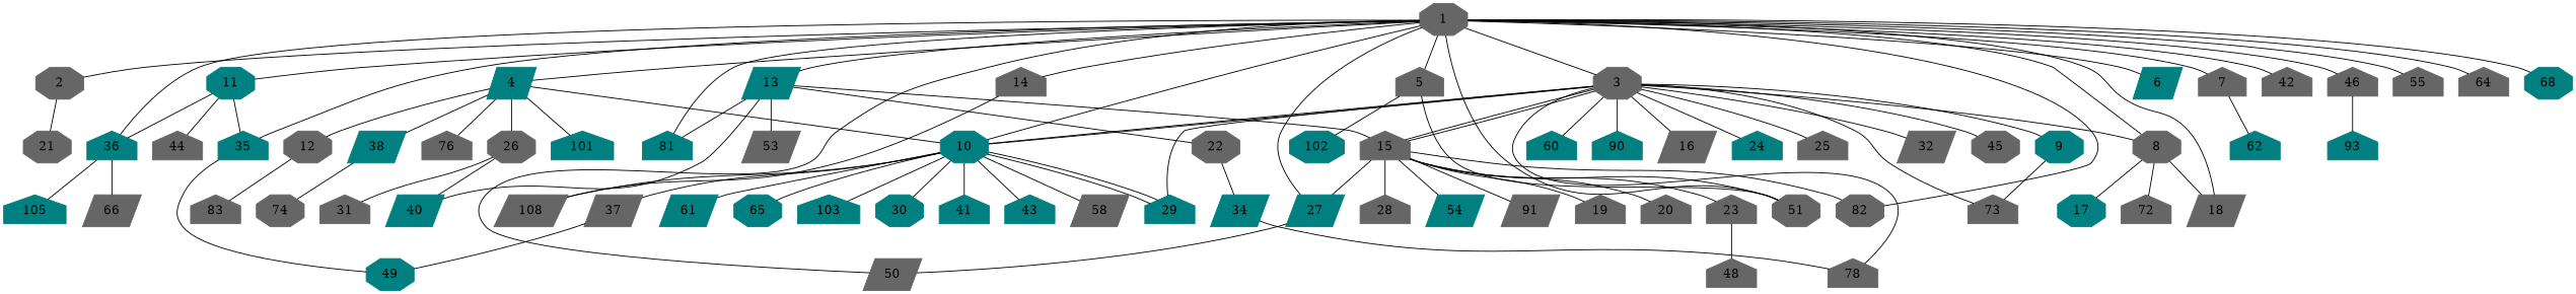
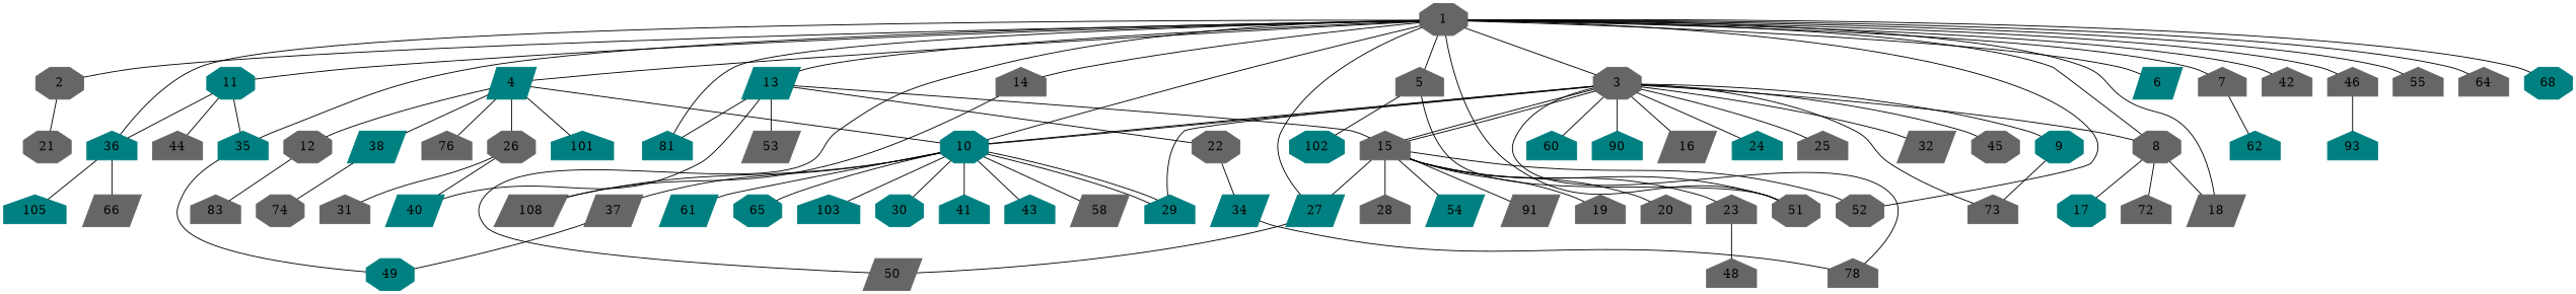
  graph {
    node [color=gray40 shape=house style=filled]
    1 [shape=octagon]
    2 [shape=octagon]
    3 [shape=octagon]
    4 [color=teal shape=parallelogram]
    5
    6 [color=teal shape=parallelogram]
    7
    8 [shape=octagon]
    10 [color=teal shape=octagon]
    11 [color=teal shape=octagon]
    13 [color=teal shape=parallelogram super="+92+33"]
    14
    18 [shape=parallelogram]
    27 [color=teal shape=parallelogram super="+47+94+88"]
    35 [color=teal]
    36 [color=teal super="+56"]
    42
    46
    50 [shape=parallelogram]
    51 [shape=octagon super="+67+63"]
-   52 [shape=octagon super="+57" label=82]
+   52 [shape=octagon super="+57"]
    55
    64
    68 [color=teal shape=octagon super="+70"]
    81 [color=teal super="+82+104"]
    21 [shape=octagon]
    9 [color=teal shape=octagon]
    15
    16 [shape=parallelogram]
    24 [color=teal]
    25
    29 [color=teal super="+71+80+77+89"]
    32 [shape=parallelogram]
    45 [shape=octagon]
    60 [color=teal]
    73
    78
    90 [color=teal]
    12 [shape=octagon]
    26 [shape=octagon super="+69+39"]
    38 [color=teal shape=parallelogram]
    76
    101 [color=teal]
    102 [color=teal shape=octagon]
    62 [color=teal]
    17 [color=teal shape=octagon]
    72
    30 [color=teal shape=octagon]
    37 [shape=parallelogram]
    41 [color=teal]
    43 [color=teal super="+59+98"]
    58 [shape=parallelogram]
    61 [color=teal shape=parallelogram]
    65 [color=teal shape=octagon]
    103 [color=teal]
    108 [shape=parallelogram]
    44
    22 [shape=octagon]
    40 [color=teal shape=parallelogram]
    53 [shape=parallelogram]
    49 [color=teal shape=octagon super="+85+99+95"]
    66 [shape=parallelogram]
    105 [color=teal]
    93 [color=teal]
    19
    20
    23
    28
    54 [color=teal shape=parallelogram]
    91 [shape=parallelogram]
    83 [super="+106+97+86"]
    31
    74 [shape=octagon]
    34 [color=teal shape=parallelogram]
    48
    1 -- 2
    1 -- 3
    1 -- 4
    1 -- 5
    1 -- 6
    1 -- 7
    1 -- 8
    1 -- 10
    1 -- 11
    1 -- 13
    1 -- 14
    1 -- 18
    1 -- 27
    1 -- 35
    1 -- 36
    1 -- 42
    1 -- 46
    1 -- 50
    1 -- 51
    1 -- 52
    1 -- 55
    1 -- 64
    1 -- 68
    1 -- 81
    2 -- 21
    3 -- 8
    3 -- 10
    3 -- 10
    3 -- 9
    3 -- 15
    3 -- 15
    3 -- 16
    3 -- 24
    3 -- 25
    3 -- 29
    3 -- 32
    3 -- 45
    3 -- 60
    3 -- 73
    3 -- 78
    3 -- 90
    4 -- 10
    4 -- 12
    4 -- 26
    4 -- 38
    4 -- 76
    4 -- 101
    5 -- 51
    5 -- 102
    7 -- 62
    8 -- 18
    8 -- 17
    8 -- 72
    10 -- 29
    10 -- 29
    10 -- 30
    10 -- 37
    10 -- 41
    10 -- 43
    10 -- 58
    10 -- 61
    10 -- 65
    10 -- 103
    10 -- 108
    11 -- 35
    11 -- 36
    11 -- 44
    13 -- 81
    13 -- 15
    13 -- 22
    13 -- 40
    13 -- 53
    14 -- 108
    27 -- 50
    35 -- 49
    36 -- 66
    36 -- 105
    46 -- 93
    9 -- 73
    15 -- 27
    15 -- 51
    15 -- 52
    15 -- 19
    15 -- 20
    15 -- 23
    15 -- 28
    15 -- 54
    15 -- 91
    12 -- 83
    26 -- 40
    26 -- 31
    38 -- 74
    37 -- 49
    22 -- 34
    23 -- 48
    34 -- 78
  }
